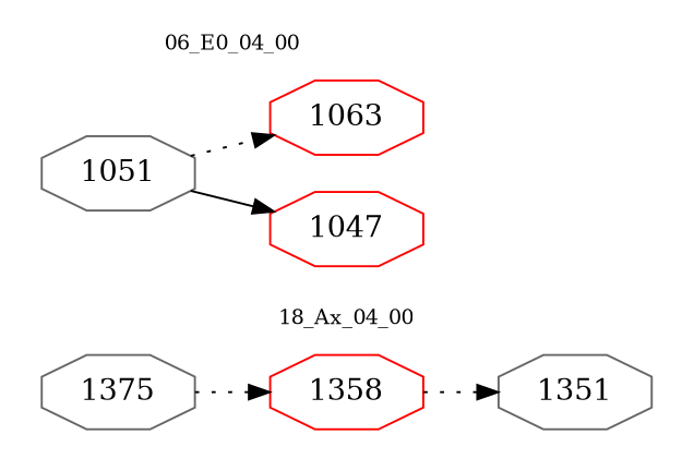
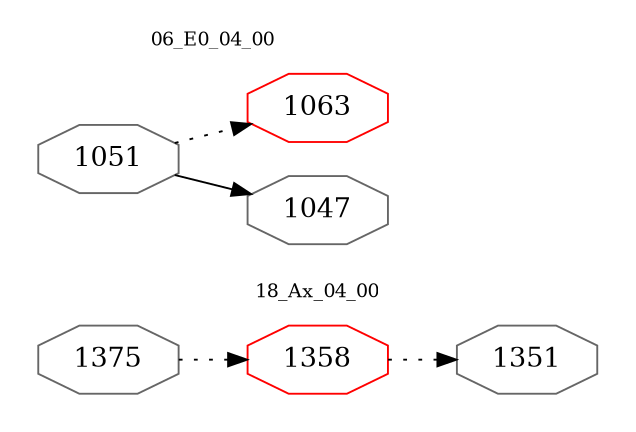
  digraph {
    fontname="DejaVu Serif"
    rankdir=LR
    node [color=red fontname="DejaVu Serif" shape=octagon]
    edge [arrowhead=normal color=black fontname="DejaVu Serif" style=dotted]
    n1 [label=1358]
    n2 [color=gray40 label=1351]
    n3 [color=gray40 label=1375]
    n4 [color=gray40 label=1051]
-   n5 [label=1047]
+   n5 [color=gray40 label=1047]
    n6 [label=1063]
    subgraph cluster_1 {
      color=white
      fontsize=10
      label="18_Ax_04_00"
      n1
      n2
      n3
    }
    subgraph cluster_2 {
      color=white
      fontsize=10
      label="06_E0_04_00"
      n4
      n5
      n6
    }
    n1 -> n2
    n3 -> n1
    n4 -> n5 [style=solid]
    n4 -> n6
  }
